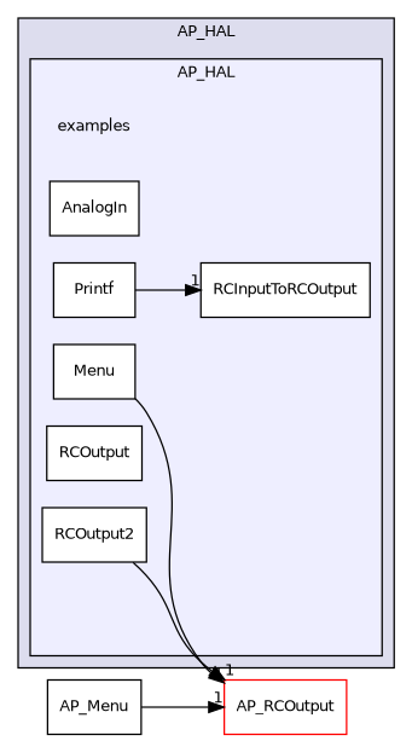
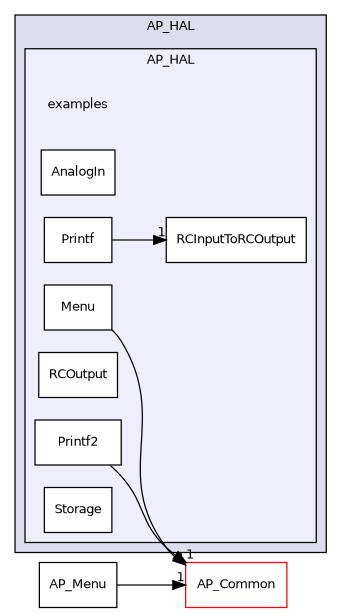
  digraph {
    compound=true
    rankdir=LR
    node [fontname=Helvetica fontsize=10 shape=box color=black fillcolor=white style=filled]
    edge [headlabel=1 labeldistance=1.5 labelfontname=Helvetica labelfontsize=10]
    n1 [label=examples shape=plaintext color="" fillcolor="" style=""]
    n2 [label=AnalogIn]
    n3 [label=Printf]
    n4 [label=Menu]
    n5 [label=RCInputToRCOutput]
    n6 [label=RCOutput]
-   n7 [label=RCOutput2]
-   n9 [color=red label=AP_RCOutput]
+   n7 [label=Printf2]
+   n8 [label=Storage]
+   n9 [color=red label=AP_Common]
    n10 [label=AP_Menu color="" fillcolor="" style=""]
    subgraph cluster_1 {
      bgcolor="#ddddee"
      fontname=Helvetica
      fontsize=10
      label=AP_HAL
      pencolor=black
      subgraph cluster_2 {
        bgcolor="#eeeeff"
        fontname=Helvetica
        fontsize=10
        label=AP_HAL
        pencolor=black
        n1
        n2
        n3
        n4
        n5
        n6
        n7
+       n8
      }
    }
    n3 -> n5
    n4 -> n9
    n7 -> n9
    n10 -> n9
  }
